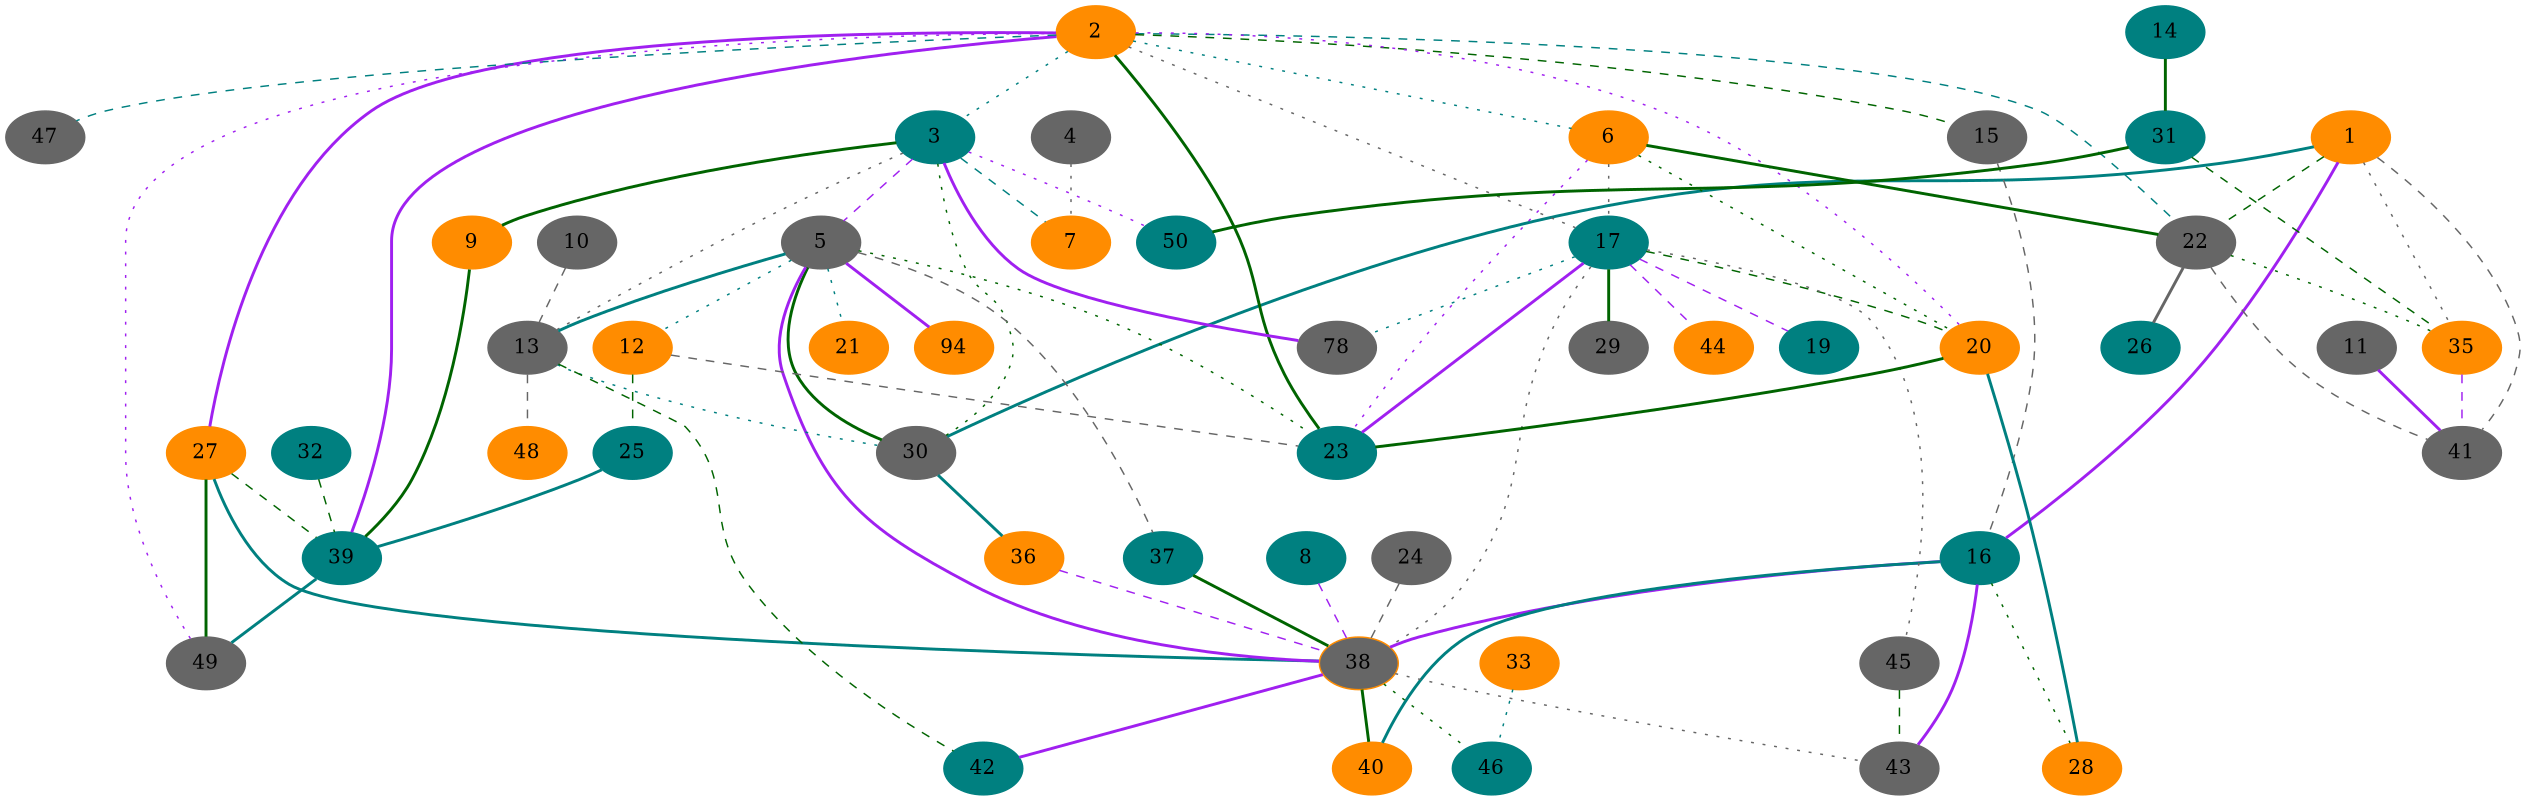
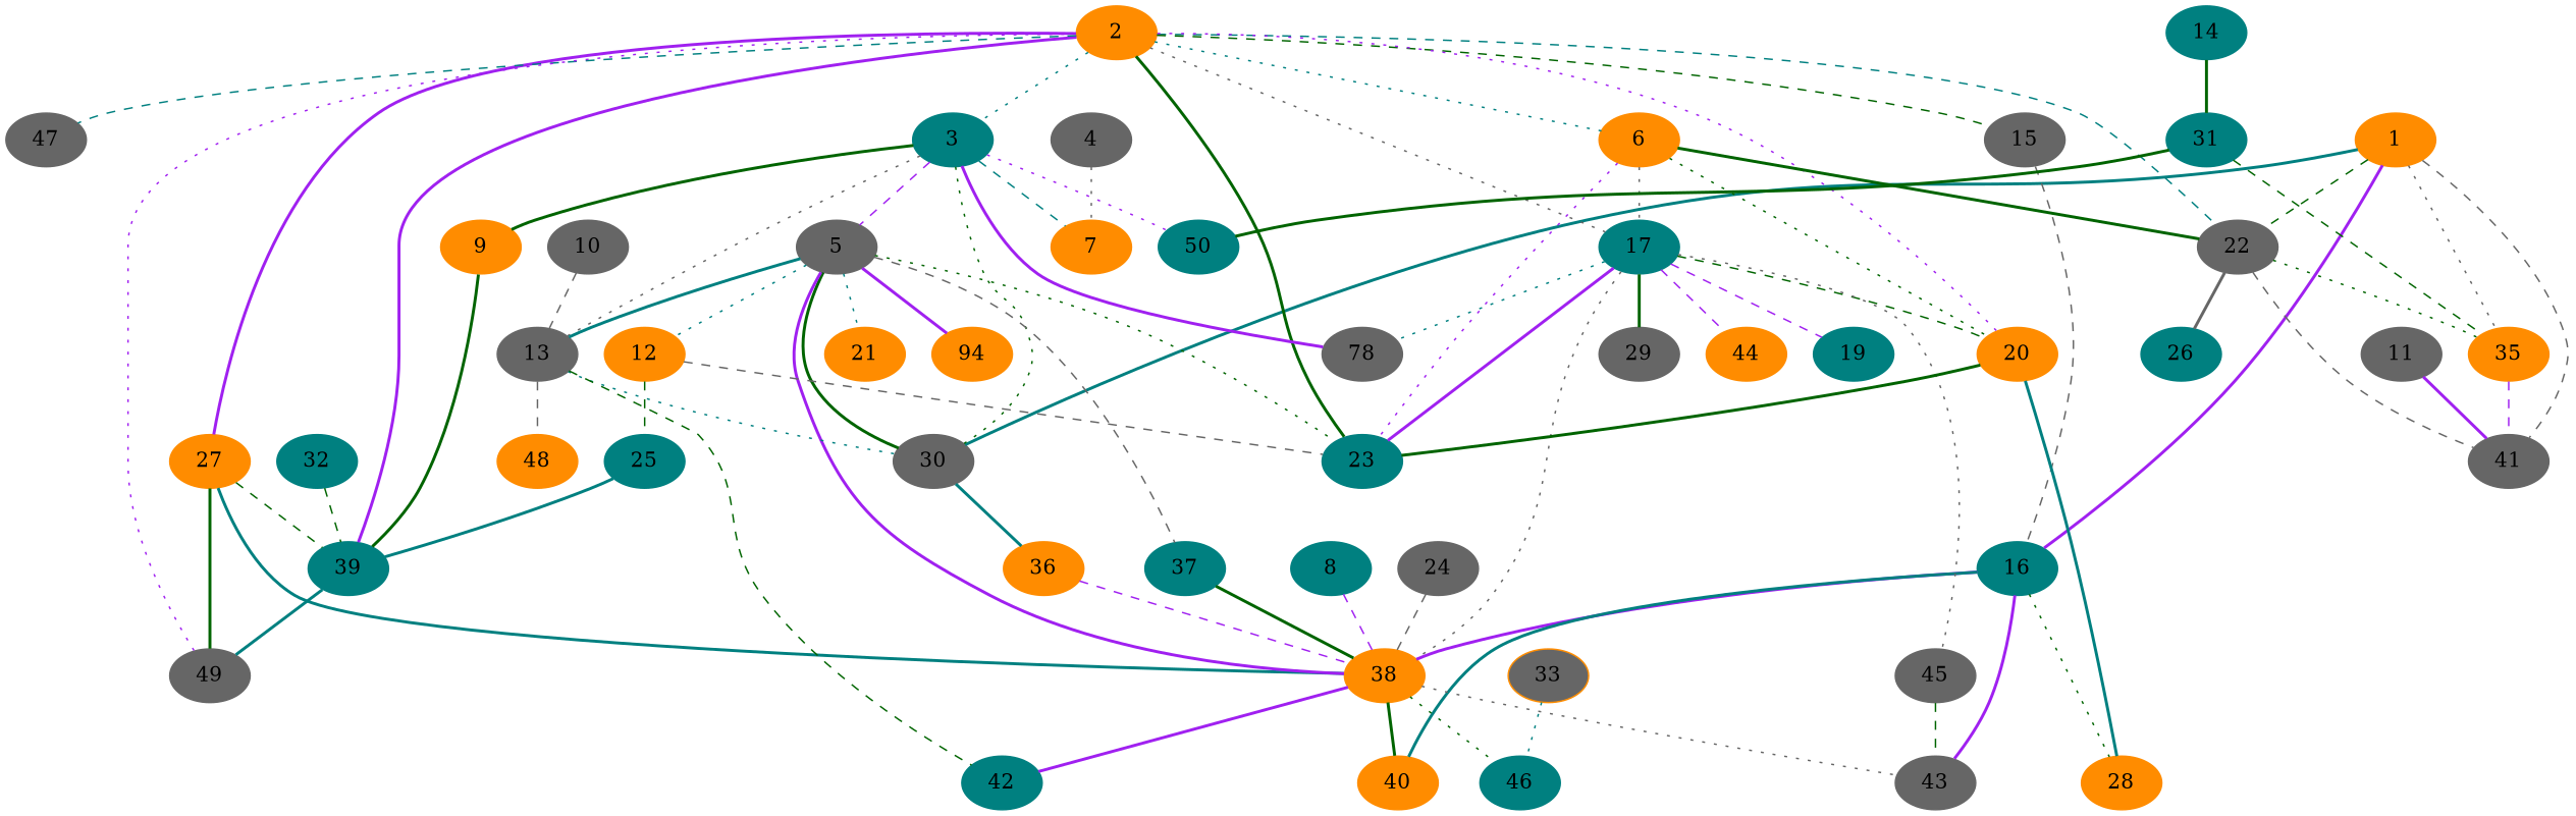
  graph {
    node [color=darkorange style=filled]
    edge [color=darkgreen style=bold weight=1.0]
    16 [color=teal]
    1
    22 [color=gray40]
    30 [color=gray40]
    35
    41 [color=gray40]
-   38 [fillcolor=gray40]
+   38
    28
    40
    43 [color=gray40]
    26 [color=teal]
    36
    2
    3 [color=teal]
    6
    15 [color=gray40]
    17 [color=teal]
    20
    23 [color=teal]
    27
    39 [color=teal]
    47 [color=gray40]
    49 [color=gray40]
    5 [color=gray40]
    7
    9
    13 [color=gray40]
    n28 [color=gray40 label=78]
    50 [color=teal]
    19 [color=teal]
    29 [color=gray40]
    44
    45 [color=gray40]
    12
    21
    n36 [label=94]
    37 [color=teal]
    42 [color=teal]
    48
    4 [color=gray40]
    25 [color=teal]
    46 [color=teal]
    8 [color=teal]
    10 [color=gray40]
    11 [color=gray40]
    14 [color=teal]
    31 [color=teal]
    24 [color=gray40]
    32 [color=teal]
-   33
+   33 [fillcolor=gray40]
    16 -- 38 [color=purple]
    16 -- 28 [style=dotted]
    16 -- 40 [color=teal weight=2.0]
    16 -- 43 [color=purple]
    1 -- 16 [color=purple]
    1 -- 22 [style=dashed weight=2.0]
    1 -- 30 [color=teal]
    1 -- 35 [color=gray40 style=dotted weight=2.0]
    1 -- 41 [color=gray40 style=dashed weight=2.0]
    22 -- 35 [style=dotted]
    22 -- 41 [color=gray40 style=dashed]
    22 -- 26 [color=gray40]
    30 -- 36 [color=teal]
    35 -- 41 [color=purple style=dashed]
    38 -- 40 [weight=2.0]
    38 -- 43 [color=gray40 style=dotted]
    38 -- 42 [color=purple]
    38 -- 46 [style=dotted]
    36 -- 38 [color=purple style=dashed]
    2 -- 22 [color=teal style=dashed]
    2 -- 3 [color=teal style=dotted]
    2 -- 6 [color=teal style=dotted]
    2 -- 15 [style=dashed]
    2 -- 17 [color=gray40 style=dotted]
    2 -- 20 [color=purple style=dotted]
    2 -- 23
    2 -- 27 [color=purple]
    2 -- 39 [color=purple]
    2 -- 47 [color=teal style=dashed]
    2 -- 49 [color=purple style=dotted weight=2.0]
    3 -- 30 [style=dotted]
    3 -- 5 [color=purple style=dashed weight=2.0]
    3 -- 7 [color=teal style=dashed]
    3 -- 9
    3 -- 13 [color=gray40 style=dotted]
    3 -- n28 [color=purple]
    3 -- 50 [color=purple style=dotted]
    6 -- 22
    6 -- 17 [color=gray40 style=dotted]
    6 -- 20 [style=dotted]
    6 -- 23 [color=purple style=dotted]
    15 -- 16 [color=gray40 style=dashed]
    17 -- 38 [color=gray40 style=dotted]
    17 -- 20 [style=dashed]
    17 -- 23 [color=purple]
    17 -- n28 [color=teal style=dotted]
    17 -- 19 [color=purple style=dashed]
    17 -- 29
    17 -- 44 [color=purple style=dashed]
    17 -- 45 [color=gray40 style=dotted]
    20 -- 28 [color=teal]
    20 -- 23
    27 -- 38 [color=teal]
    27 -- 39 [style=dashed]
    27 -- 49 [weight=2.0]
    39 -- 49 [color=teal weight=2.0]
    5 -- 30 [weight=2.0]
    5 -- 38 [color=purple]
    5 -- 23 [style=dotted]
    5 -- 13 [color=teal weight=2.0]
    5 -- 12 [color=teal style=dotted]
    5 -- 21 [color=teal style=dotted]
    5 -- n36 [color=purple]
    5 -- 37 [color=gray40 style=dashed]
    9 -- 39
    13 -- 30 [color=teal style=dotted]
    13 -- 42 [style=dashed]
    13 -- 48 [color=gray40 style=dashed]
    45 -- 43 [style=dashed weight=2.0]
    12 -- 23 [color=gray40 style=dashed]
    12 -- 25 [style=dashed]
    37 -- 38
    4 -- 7 [color=gray40 style=dotted]
    25 -- 39 [color=teal]
    8 -- 38 [color=purple style=dashed]
    10 -- 13 [color=gray40 style=dashed]
    11 -- 41 [color=purple]
    14 -- 31
    31 -- 35 [style=dashed]
    31 -- 50
    24 -- 38 [color=gray40 style=dashed]
    32 -- 39 [style=dashed]
    33 -- 46 [color=teal style=dotted]
  }
